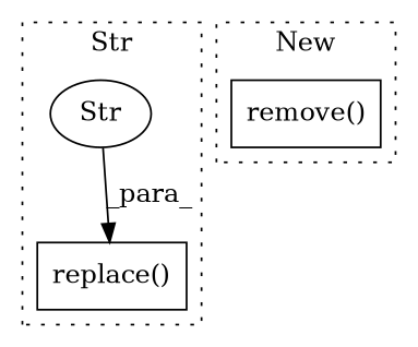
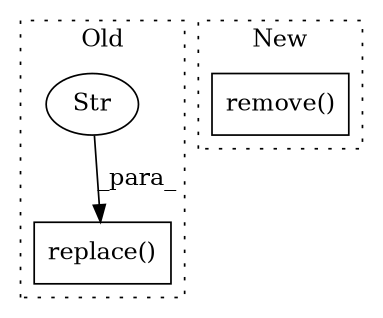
  digraph {
    node [a=75 shape=box]
    n1 [l="14,1" label="replace()" s="1696,1718"]
    n2 [a=66 l=2 label=Str s=1716 shape=ellipse]
    n3 [l="15,1" label="remove()" s="1910,1927"]
    subgraph cluster_1 {
-     label=Str
+     label=Old
      style=dotted
      n1
      n2
    }
    subgraph cluster_2 {
      label=New
      style=dotted
      n3
    }
    n2 -> n1 [label=_para_]
  }
